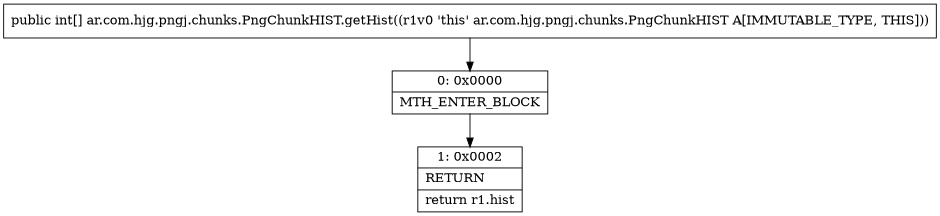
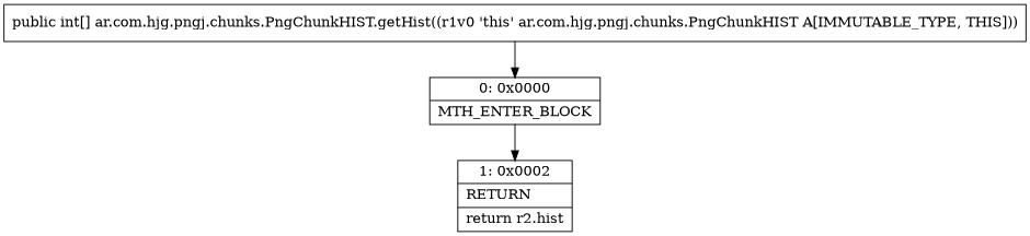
  digraph {
    node [shape=record]
    n1 [label="{0\:\ 0x0000|MTH_ENTER_BLOCK\l}"]
-   n2 [label="{1\:\ 0x0002|RETURN\l|return r1.hist\l}"]
+   n2 [label="{1\:\ 0x0002|RETURN\l|return r2.hist\l}"]
    n3 [label="{public int[] ar.com.hjg.pngj.chunks.PngChunkHIST.getHist((r1v0 'this' ar.com.hjg.pngj.chunks.PngChunkHIST A[IMMUTABLE_TYPE, THIS])) }"]
    n1 -> n2
    n3 -> n1
  }
